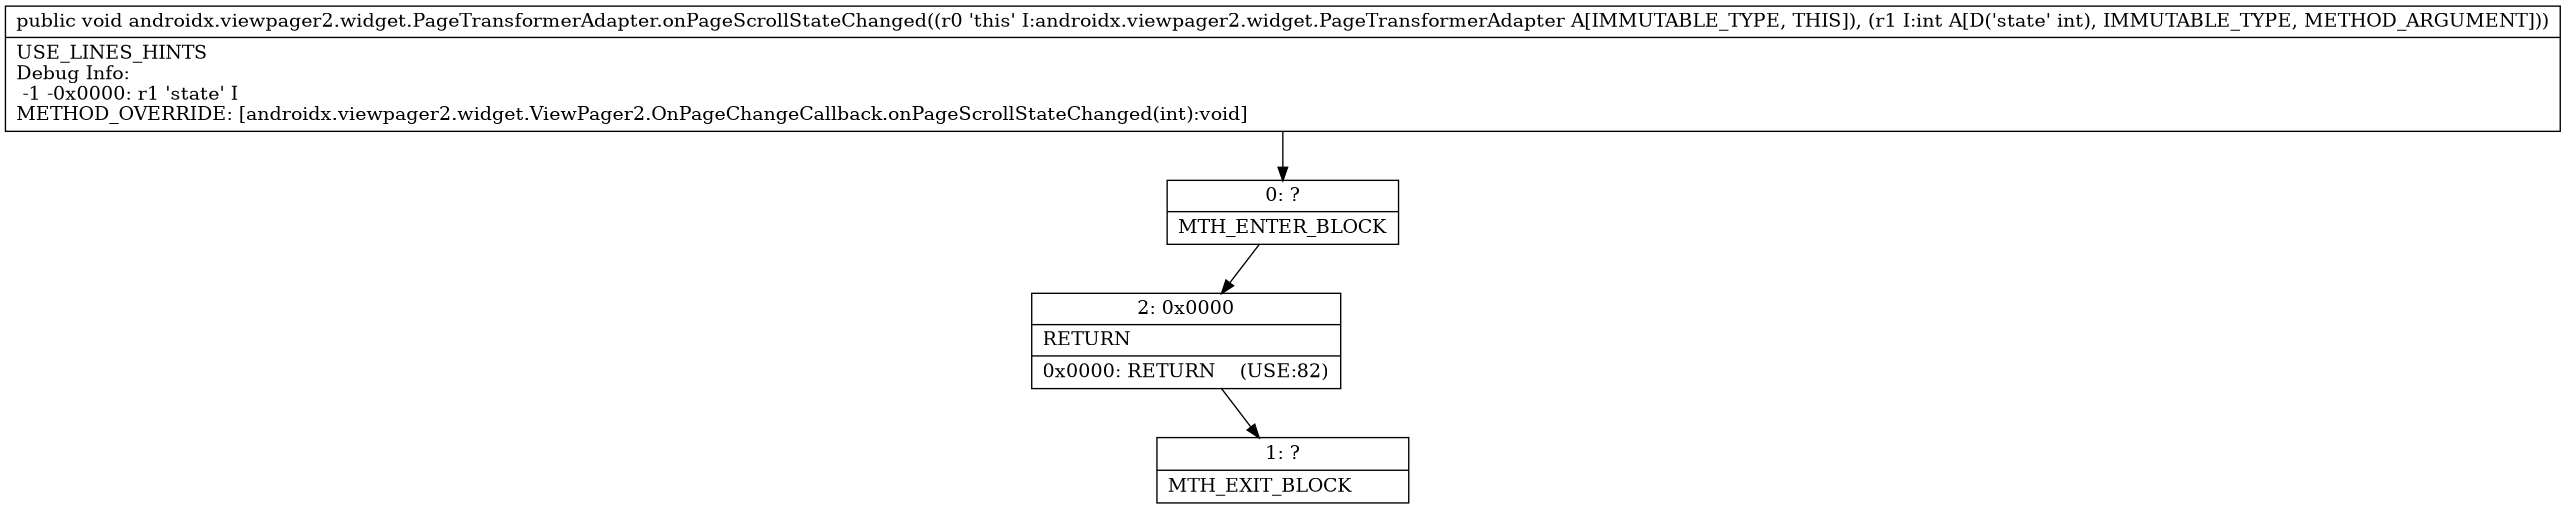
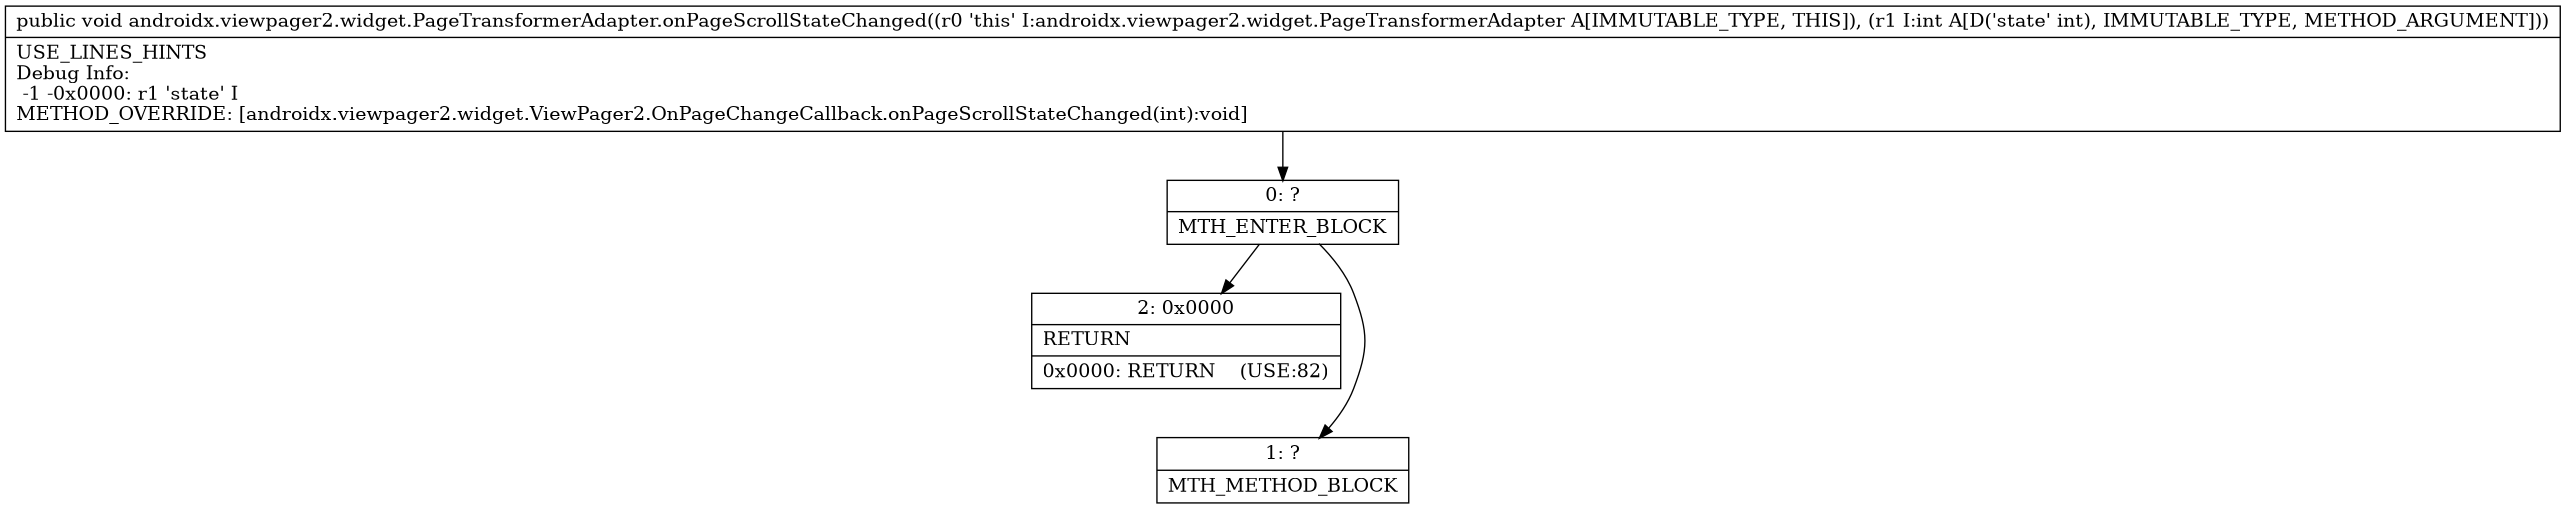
  digraph {
    node [shape=record]
    n1 [label="{0\:\ ?|MTH_ENTER_BLOCK\l}"]
    n2 [label="{2\:\ 0x0000|RETURN\l|0x0000: RETURN    (USE:82)\l}"]
-   n3 [label="{1\:\ ?|MTH_EXIT_BLOCK\l}"]
+   n3 [label="{1\:\ ?|MTH_METHOD_BLOCK\l}"]
    n4 [label="{public void androidx.viewpager2.widget.PageTransformerAdapter.onPageScrollStateChanged((r0 'this' I:androidx.viewpager2.widget.PageTransformerAdapter A[IMMUTABLE_TYPE, THIS]), (r1 I:int A[D('state' int), IMMUTABLE_TYPE, METHOD_ARGUMENT]))  | USE_LINES_HINTS\lDebug Info:\l  \-1 \-0x0000: r1 'state' I\lMETHOD_OVERRIDE: [androidx.viewpager2.widget.ViewPager2.OnPageChangeCallback.onPageScrollStateChanged(int):void]\l}"]
    n1 -> n2
-   n2 -> n3
+   n1 -> n3
    n4 -> n1
  }
